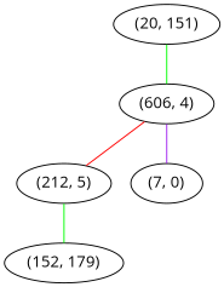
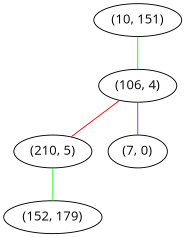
  graph {
    fontname="Open Sans"
    node [fontname="Open Sans"]
    edge [color=green fontname="Open Sans" weight=2]
-   "(20, 151)"
-   "(106, 4)" [label="(606, 4)"]
-   "(210, 5)" [label="(212, 5)"]
+   "(20, 151)" [label="(10, 151)"]
+   "(106, 4)"
+   "(210, 5)"
    n4 [label="(7, 0)"]
    "(152, 179)"
    "(20, 151)" -- "(106, 4)"
    "(106, 4)" -- "(210, 5)" [color=red weight=1]
    "(106, 4)" -- n4 [color=purple weight=4]
    "(210, 5)" -- "(152, 179)"
  }
